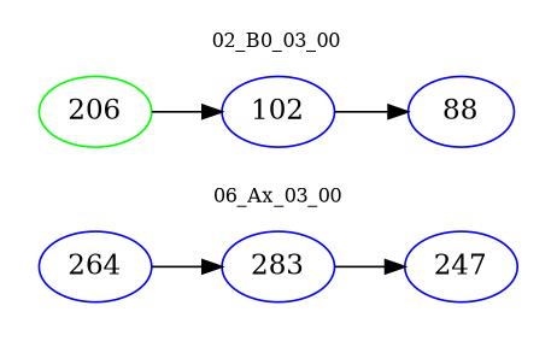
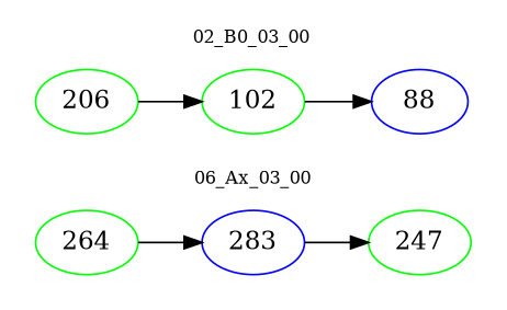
  digraph {
    rankdir=LR
    node [color=blue]
    edge [color=black]
-   n1 [label=264]
+   n1 [color=green label=264]
    n2 [label=283]
-   n3 [label=247]
+   n3 [color=green label=247]
    n4 [color=green label=206]
-   n5 [label=102]
+   n5 [color=green label=102]
    n6 [label=88]
    subgraph cluster_1 {
      color=white
      fontsize=10
      label="06_Ax_03_00"
      n1
      n2
      n3
    }
    subgraph cluster_2 {
      color=white
      fontsize=10
      label="02_B0_03_00"
      n4
      n5
      n6
    }
    n1 -> n2
    n2 -> n3
    n4 -> n5
    n5 -> n6
  }
